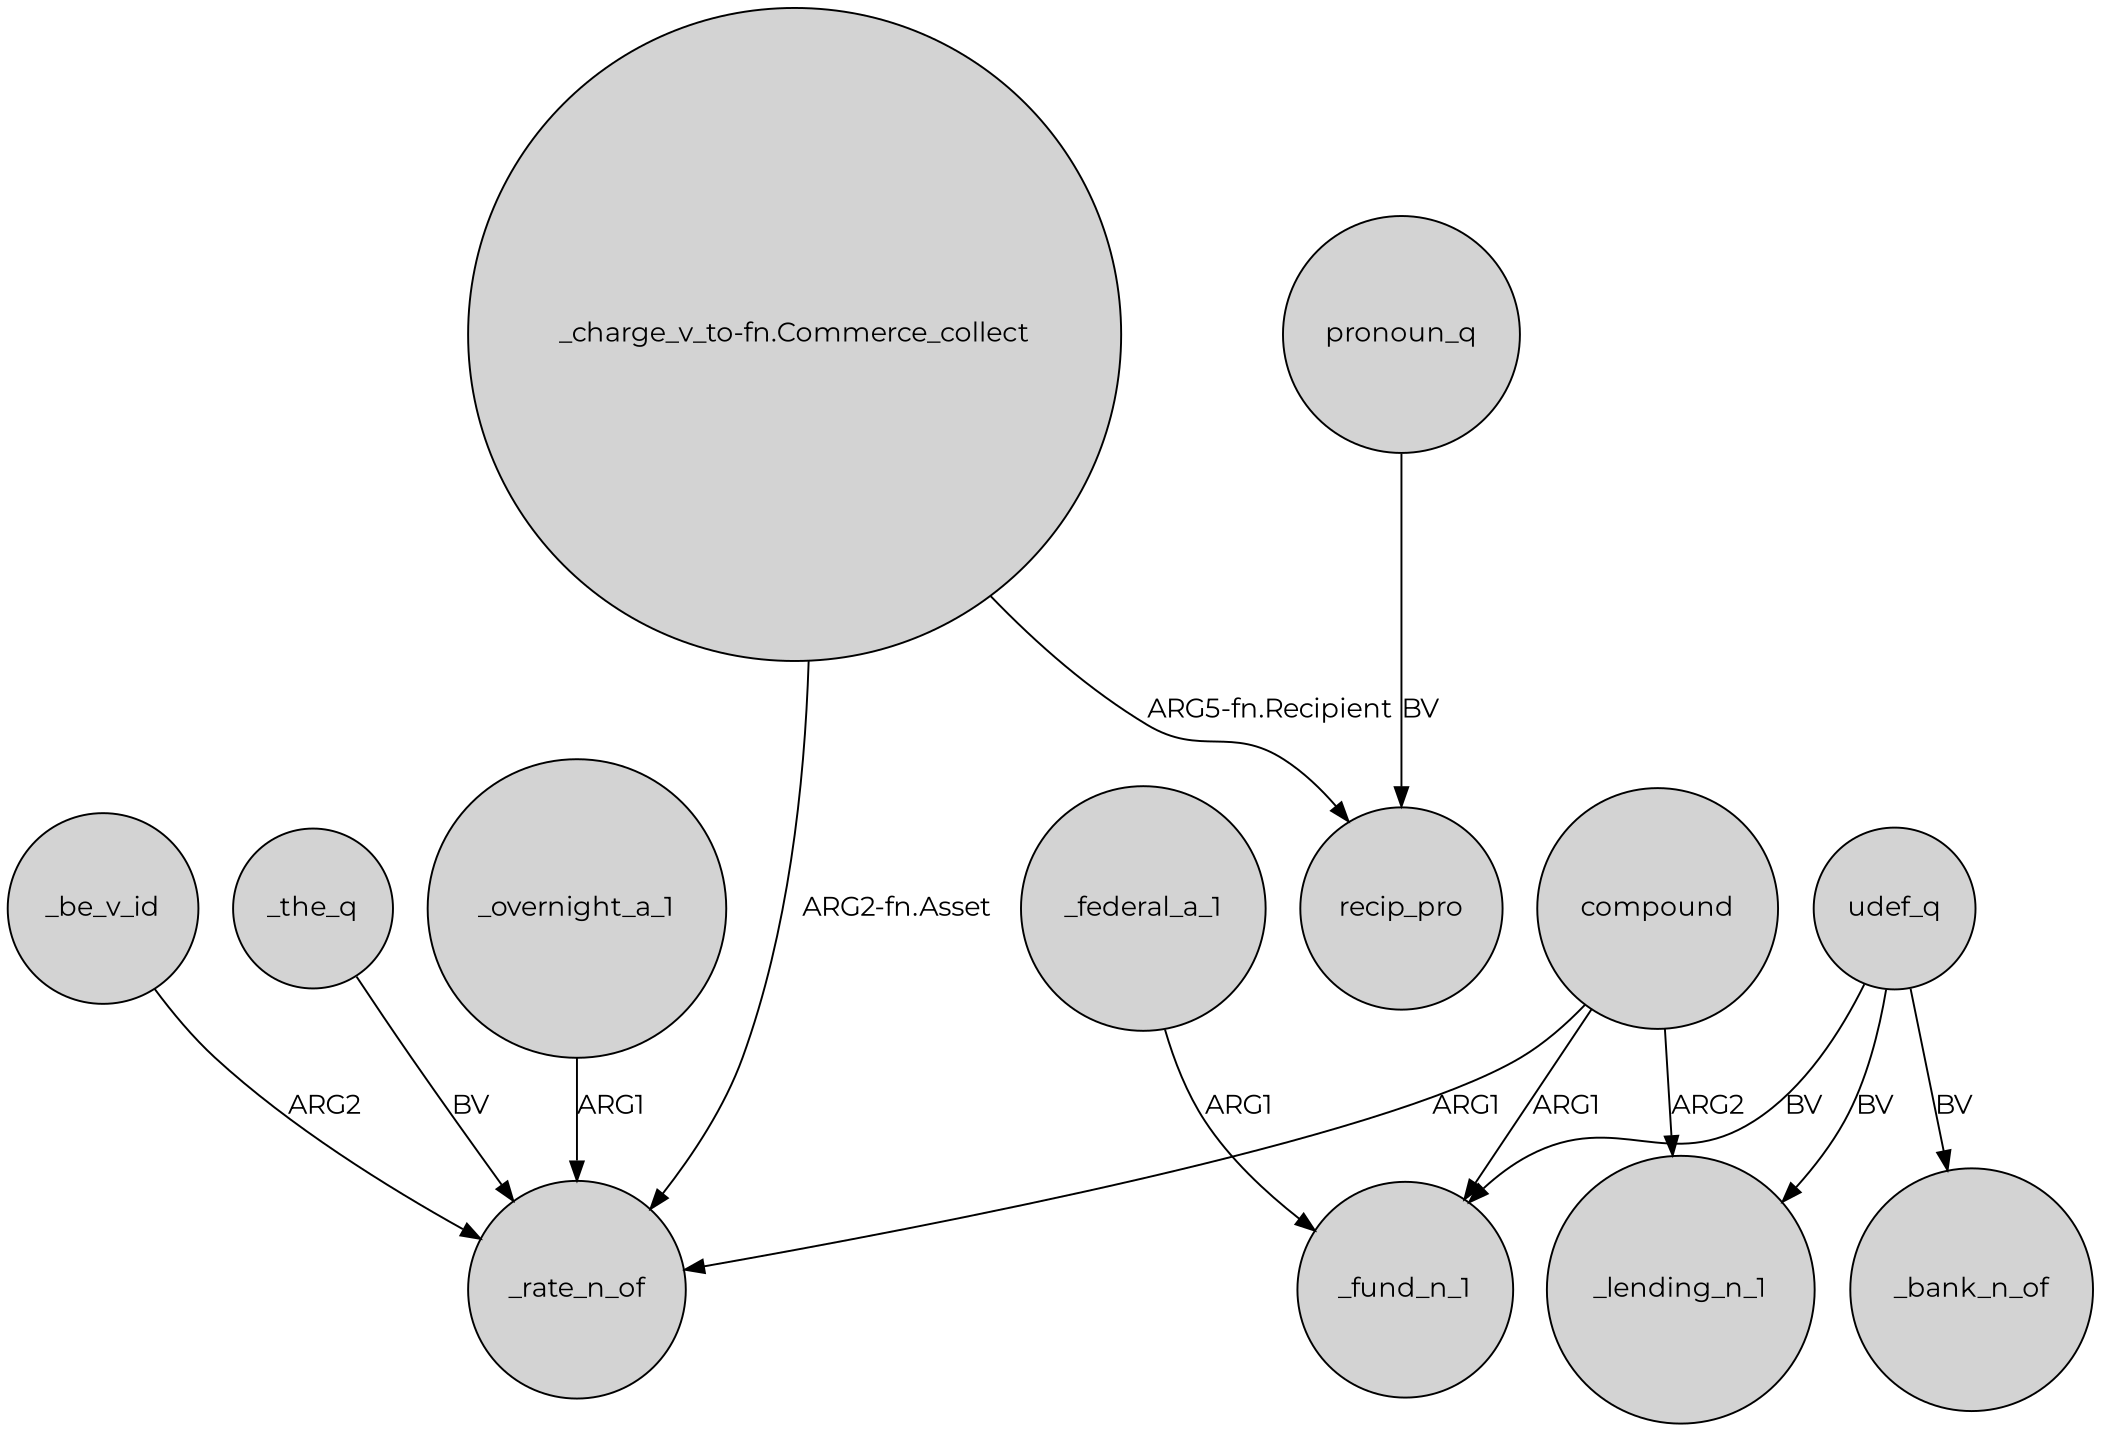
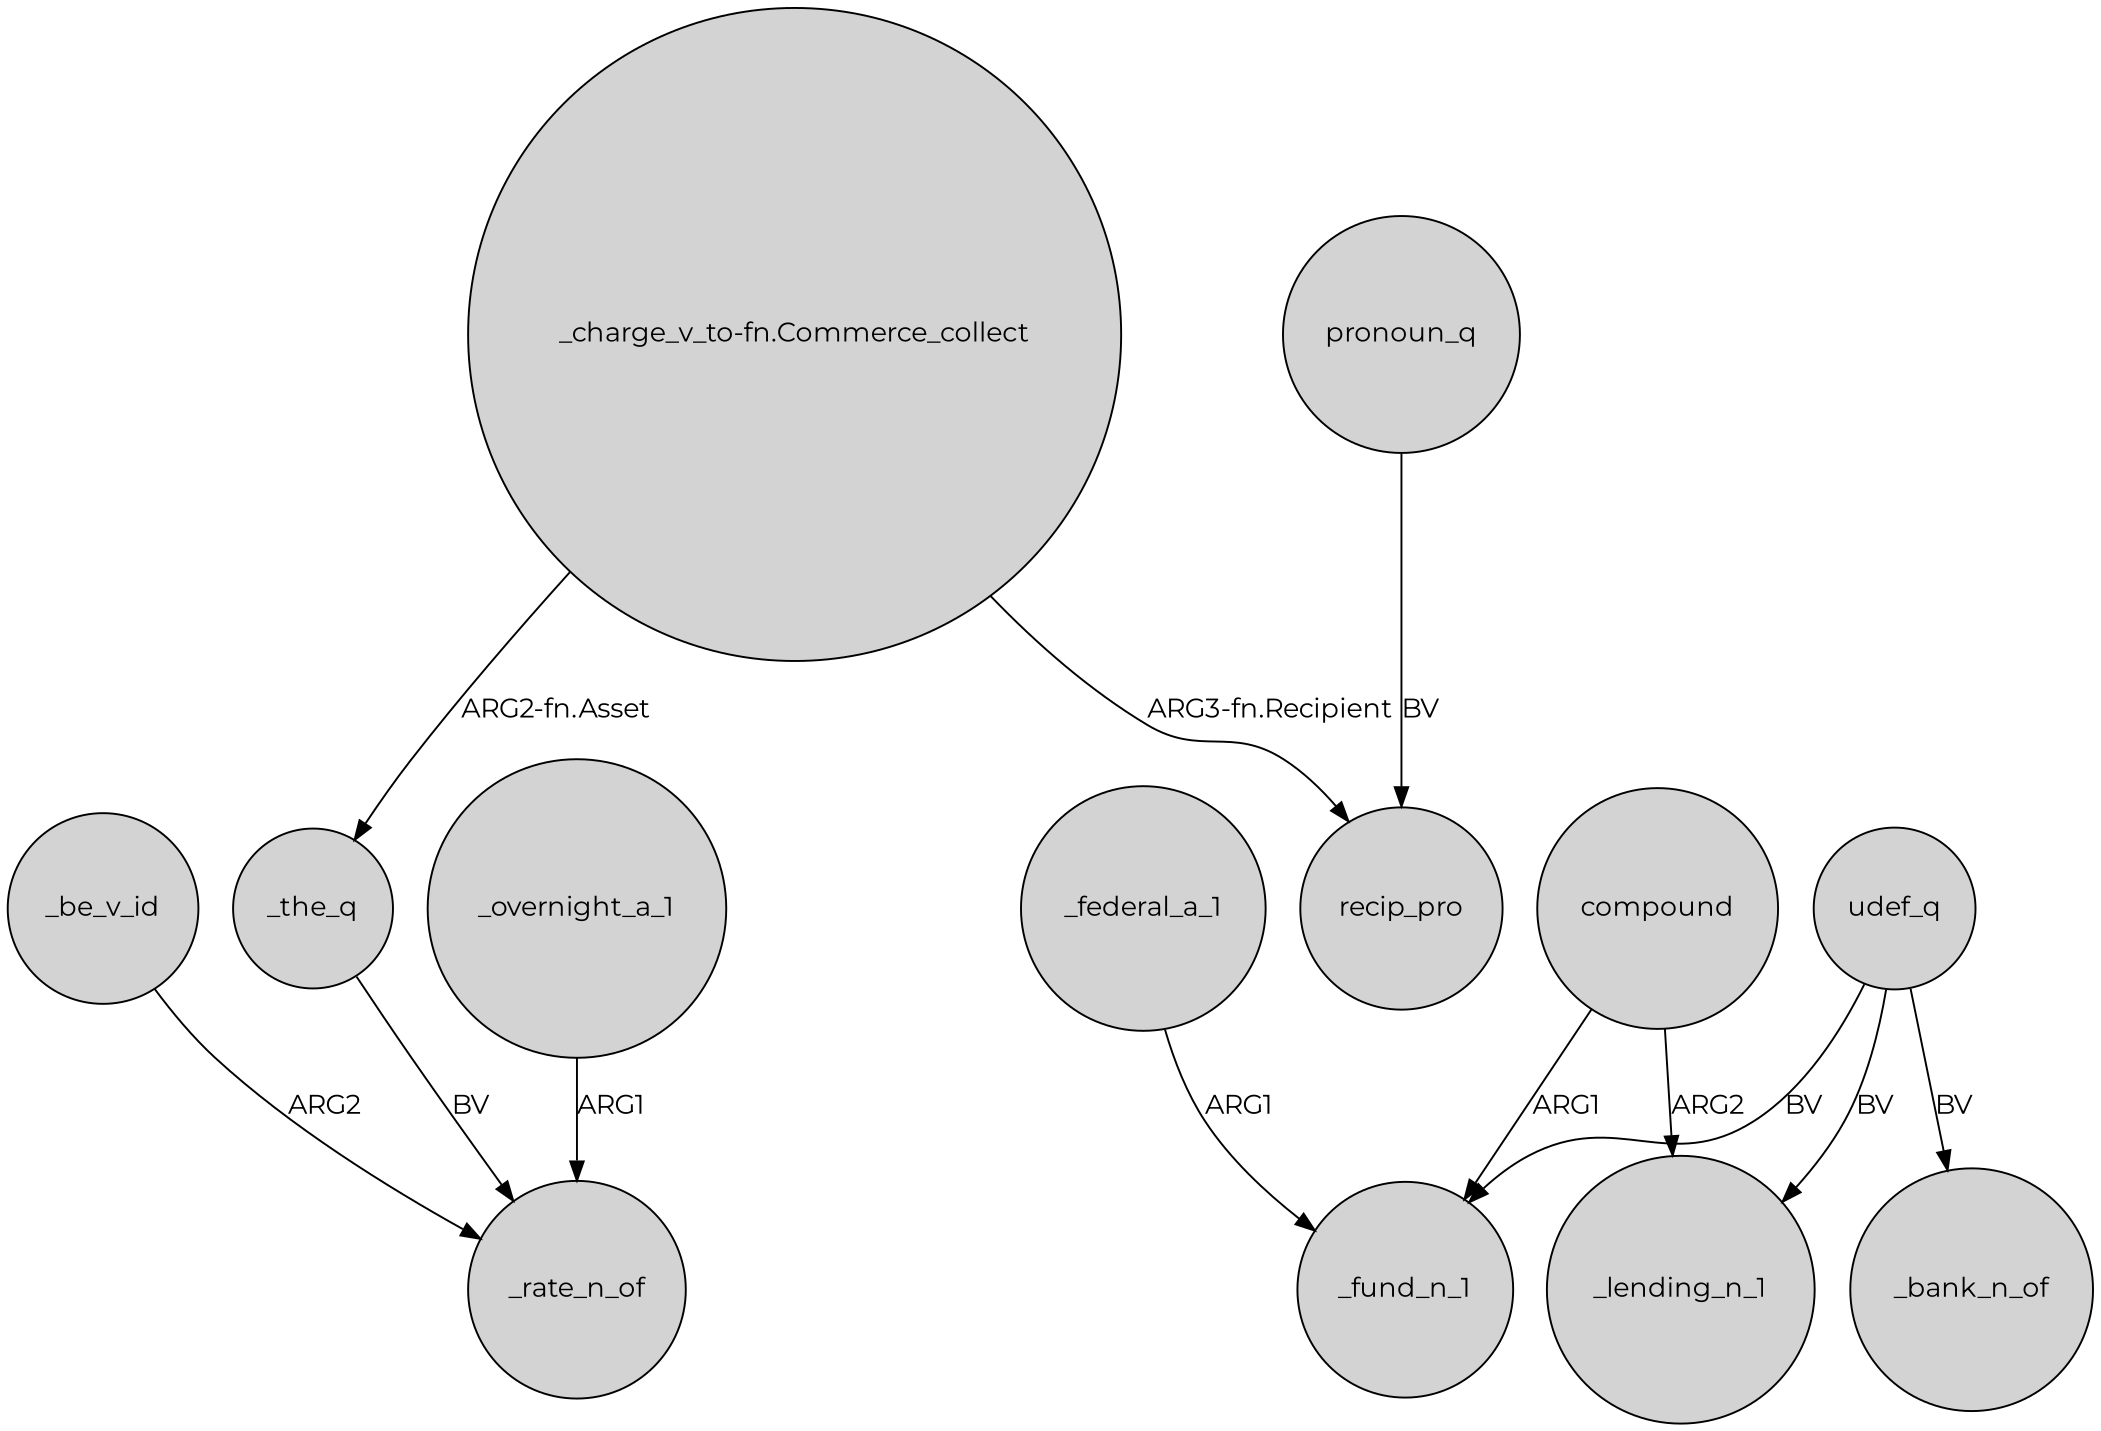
  digraph {
    fontname=Montserrat
    node [fontname=Montserrat shape=circle style=filled]
    edge [fontname=Montserrat]
    compound
    _rate_n_of
    _fund_n_1
    _lending_n_1
    "_charge_v_to-fn.Commerce_collect"
    recip_pro
    _overnight_a_1
    _federal_a_1
    udef_q
    _bank_n_of
    pronoun_q
    _the_q
    _be_v_id
-   compound -> _rate_n_of [label=ARG1]
    compound -> _fund_n_1 [label=ARG1]
    compound -> _lending_n_1 [label=ARG2]
-   "_charge_v_to-fn.Commerce_collect" -> _rate_n_of [label="ARG2-fn.Asset"]
-   "_charge_v_to-fn.Commerce_collect" -> recip_pro [label="ARG5-fn.Recipient"]
+   "_charge_v_to-fn.Commerce_collect" -> _the_q [label="ARG2-fn.Asset"]
+   "_charge_v_to-fn.Commerce_collect" -> recip_pro [label="ARG3-fn.Recipient"]
    _overnight_a_1 -> _rate_n_of [label=ARG1]
    _federal_a_1 -> _fund_n_1 [label=ARG1]
    udef_q -> _fund_n_1 [label=BV]
    udef_q -> _lending_n_1 [label=BV]
    udef_q -> _bank_n_of [label=BV]
    pronoun_q -> recip_pro [label=BV]
    _the_q -> _rate_n_of [label=BV]
    _be_v_id -> _rate_n_of [label=ARG2]
  }
